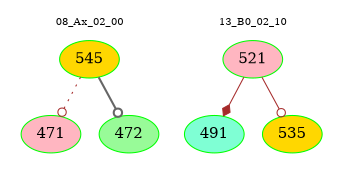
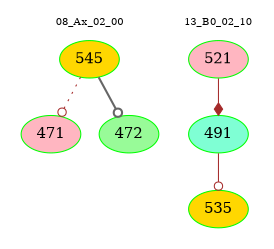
  digraph {
    node [color=green fillcolor=gold style=filled]
    edge [arrowhead=odot color=brown style=solid]
    n1 [label=545]
    n2 [fillcolor=lightpink label=471]
    n3 [fillcolor=palegreen label=472]
    n4 [fillcolor=lightpink label=521]
    n5 [fillcolor=aquamarine label=491]
    n6 [label=535]
    subgraph cluster_1 {
      color=white
      fontsize=10
      label="08_Ax_02_00"
      n1
      n2
      n3
    }
    subgraph cluster_2 {
      color=white
      fontsize=10
      label="13_B0_02_10"
      n4
      n5
      n6
    }
    n1 -> n2 [style=dotted]
    n1 -> n3 [color=gray40 style=bold]
    n4 -> n5 [arrowhead=diamond]
-   n4 -> n6
+   n5 -> n6
  }
